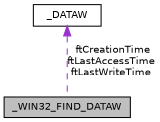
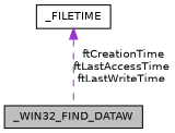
  digraph {
    node [color=black fontname=Helvetica fontsize=10 shape=record style=filled]
    n1 [fillcolor=grey75 fontcolor=black height=0.2 label=_WIN32_FIND_DATAW width=0.4]
-   n2 [fillcolor=white height=0.2 label=_DATAW width=0.4]
+   n2 [fillcolor=white height=0.2 label=_FILETIME width=0.4]
    n2 -> n1 [color=darkorchid3 dir=back fontname=Helvetica fontsize=10 label=" ftCreationTime\nftLastAccessTime\nftLastWriteTime" labelfontname=Helvetica labelfontsize=10 style=dashed]
  }
